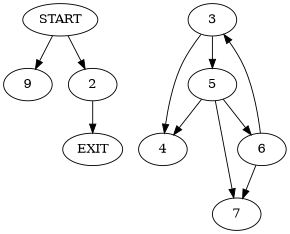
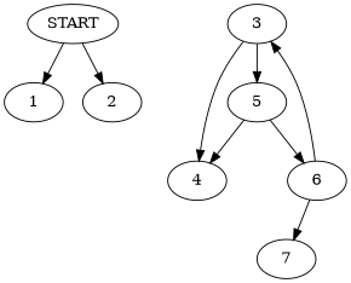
  digraph {
    n1 [label=START]
-   1 [label=9]
+   1
    2
-   n4 [label=EXIT]
    3
    4
    5
    6
    7
    n1 -> 1
    n1 -> 2
-   2 -> n4
    3 -> 4
    3 -> 5
    5 -> 4
    5 -> 6
-   5 -> 7
    6 -> 3
    6 -> 7
  }
